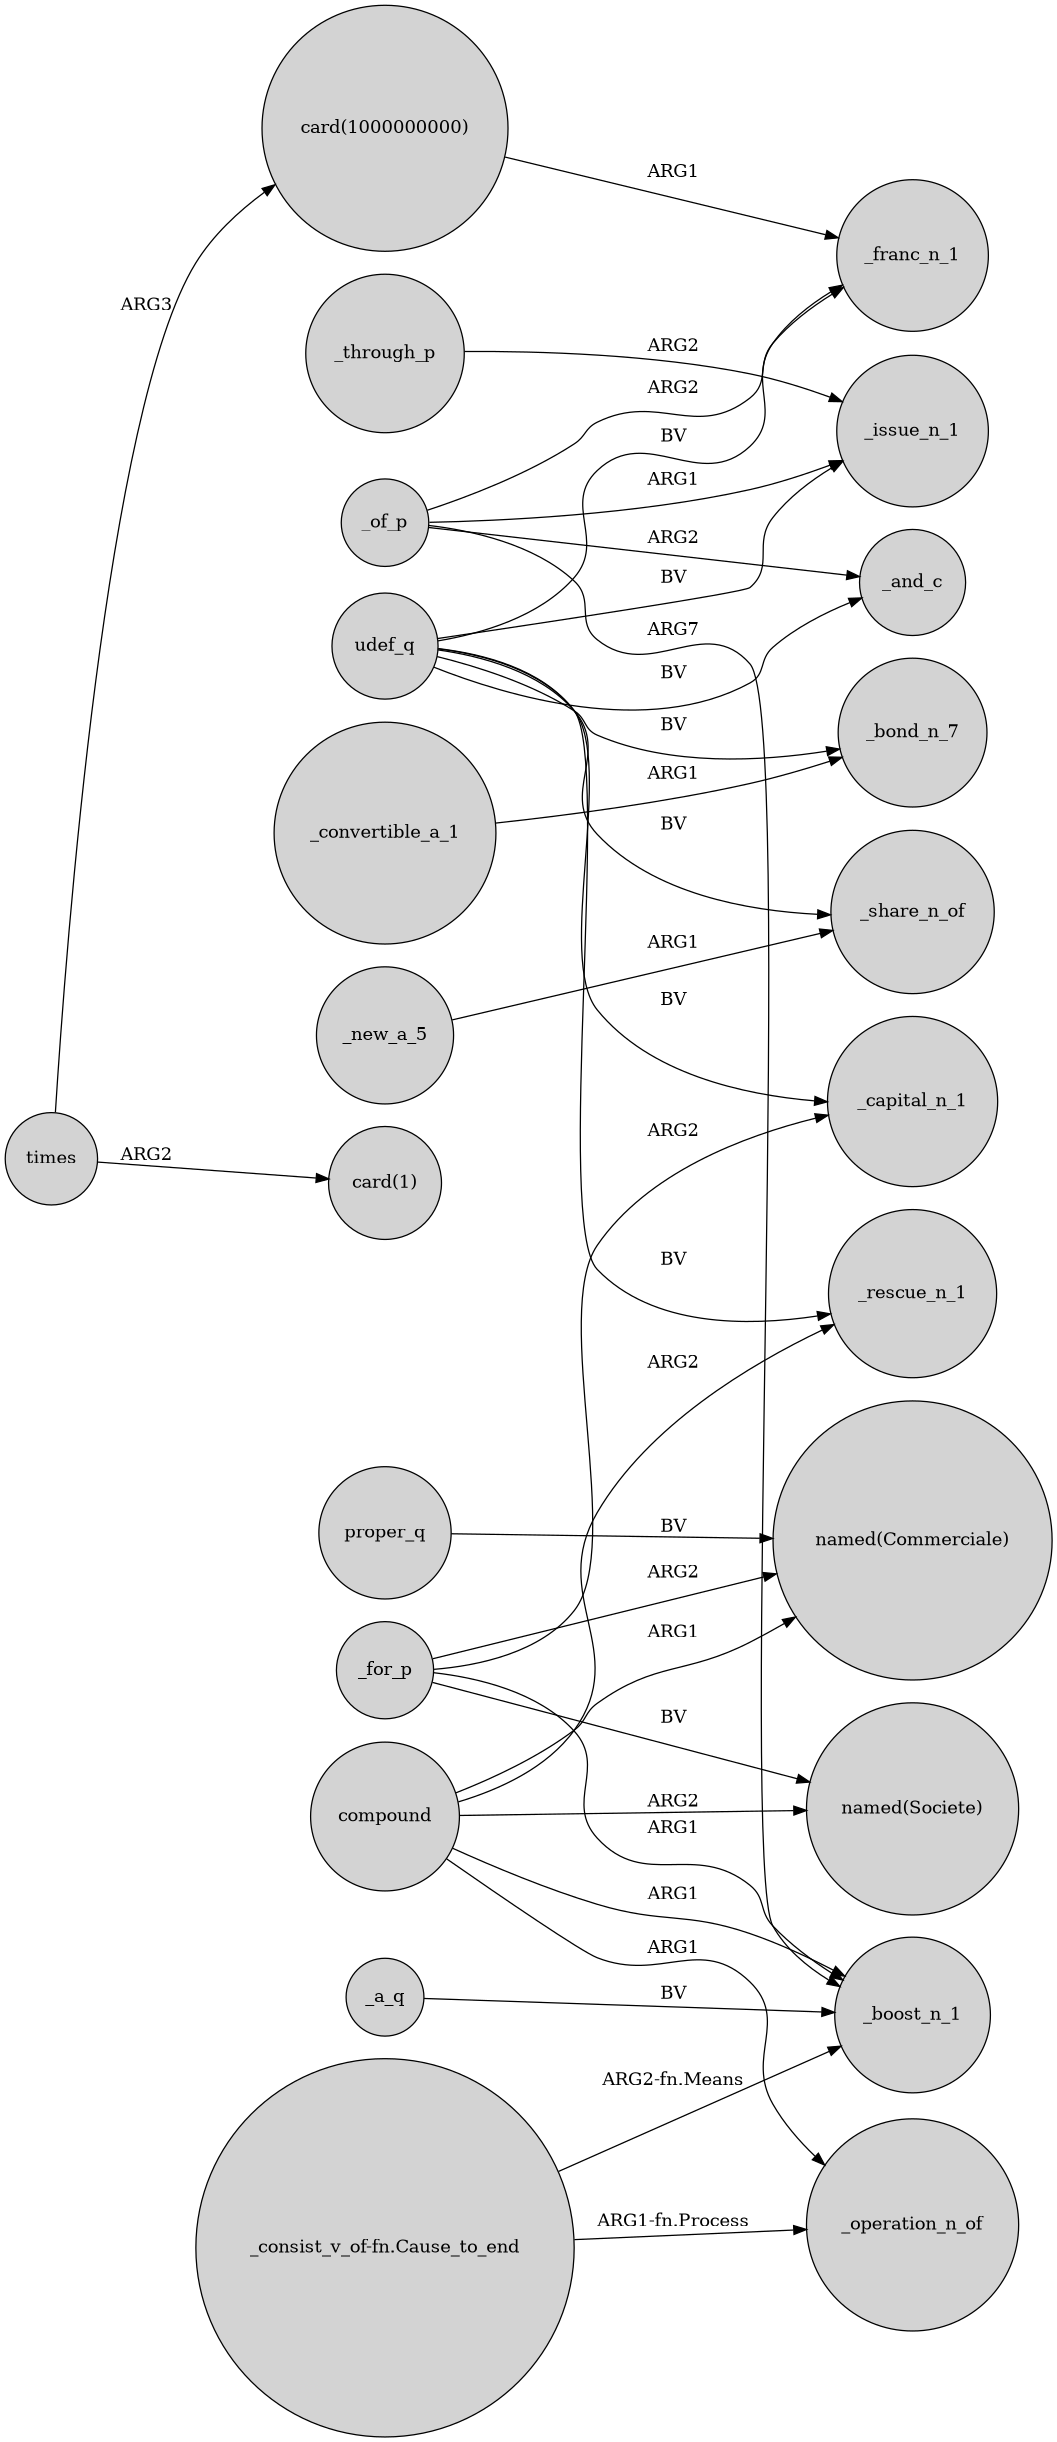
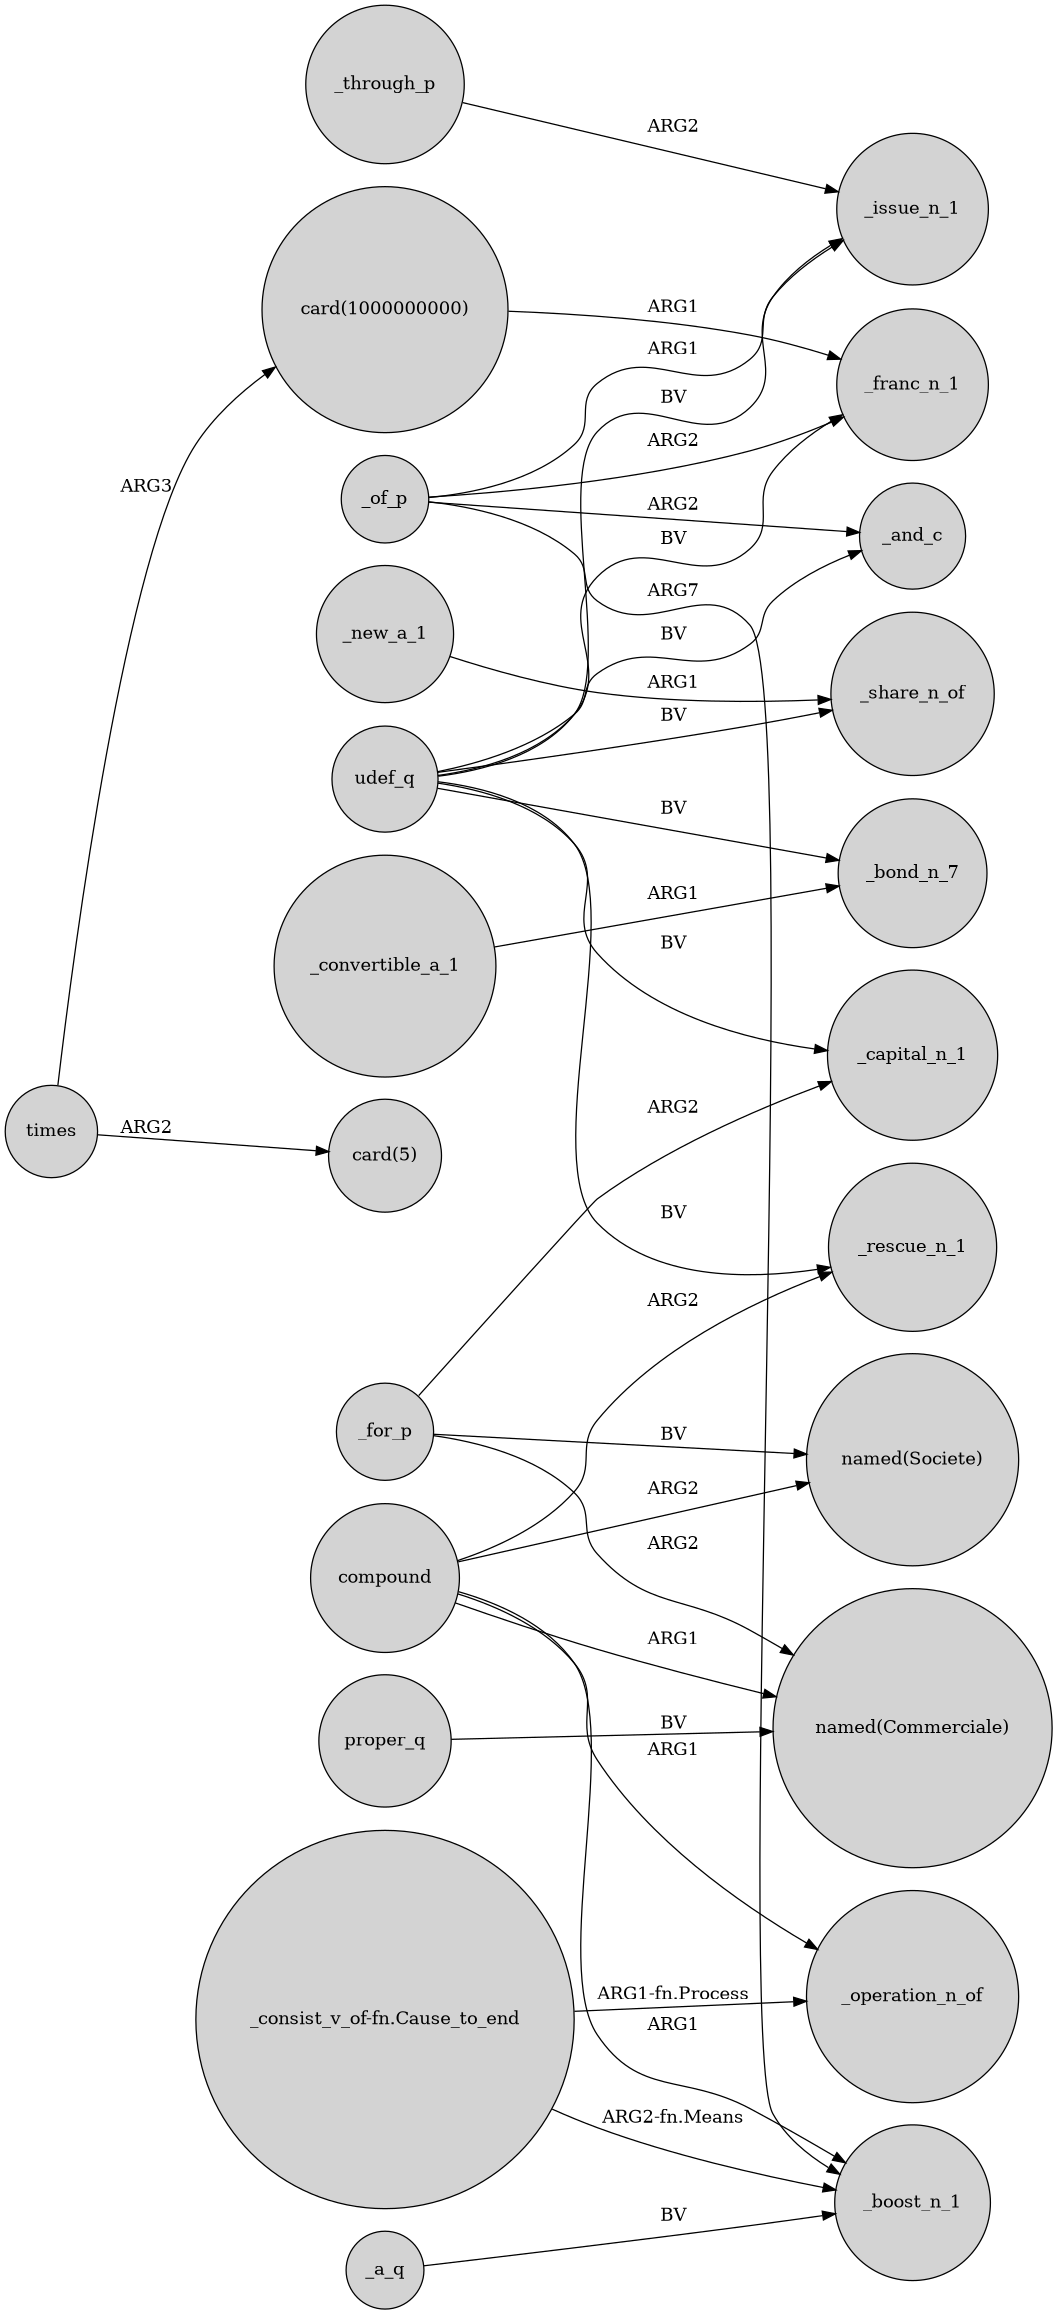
  digraph {
    rankdir=LR
    node [shape=circle style=filled]
    _through_p
    _issue_n_1
    compound
    _boost_n_1
    _rescue_n_1
    "named(Commerciale)"
    _operation_n_of
    "named(Societe)"
    _for_p
    _capital_n_1
    "_consist_v_of-fn.Cause_to_end"
    _of_p
    _and_c
    _franc_n_1
    udef_q
    n16 [label=_bond_n_7]
    _share_n_of
    proper_q
    times
-   "card(1)"
+   "card(1)" [label="card(5)"]
    "card(1000000000)"
-   _new_a_1 [label=_new_a_5]
+   _new_a_1
    _a_q
    _convertible_a_1
    _through_p -> _issue_n_1 [label=ARG2]
    compound -> _boost_n_1 [label=ARG1]
    compound -> _rescue_n_1 [label=ARG2]
    compound -> "named(Commerciale)" [label=ARG1]
    compound -> _operation_n_of [label=ARG1]
    compound -> "named(Societe)" [label=ARG2]
-   _for_p -> _boost_n_1 [label=ARG1]
    _for_p -> "named(Commerciale)" [label=ARG2]
    _for_p -> "named(Societe)" [label=BV]
    _for_p -> _capital_n_1 [label=ARG2]
    "_consist_v_of-fn.Cause_to_end" -> _boost_n_1 [label="ARG2-fn.Means"]
    "_consist_v_of-fn.Cause_to_end" -> _operation_n_of [label="ARG1-fn.Process"]
    _of_p -> _issue_n_1 [label=ARG1]
    _of_p -> _boost_n_1 [label=ARG7]
    _of_p -> _and_c [label=ARG2]
    _of_p -> _franc_n_1 [label=ARG2]
    udef_q -> _issue_n_1 [label=BV]
    udef_q -> _rescue_n_1 [label=BV]
    udef_q -> _capital_n_1 [label=BV]
    udef_q -> _and_c [label=BV]
    udef_q -> _franc_n_1 [label=BV]
    udef_q -> n16 [label=BV]
    udef_q -> _share_n_of [label=BV]
    proper_q -> "named(Commerciale)" [label=BV]
    times -> "card(1)" [label=ARG2]
    times -> "card(1000000000)" [label=ARG3]
    "card(1000000000)" -> _franc_n_1 [label=ARG1]
    _new_a_1 -> _share_n_of [label=ARG1]
    _a_q -> _boost_n_1 [label=BV]
    _convertible_a_1 -> n16 [label=ARG1]
  }
